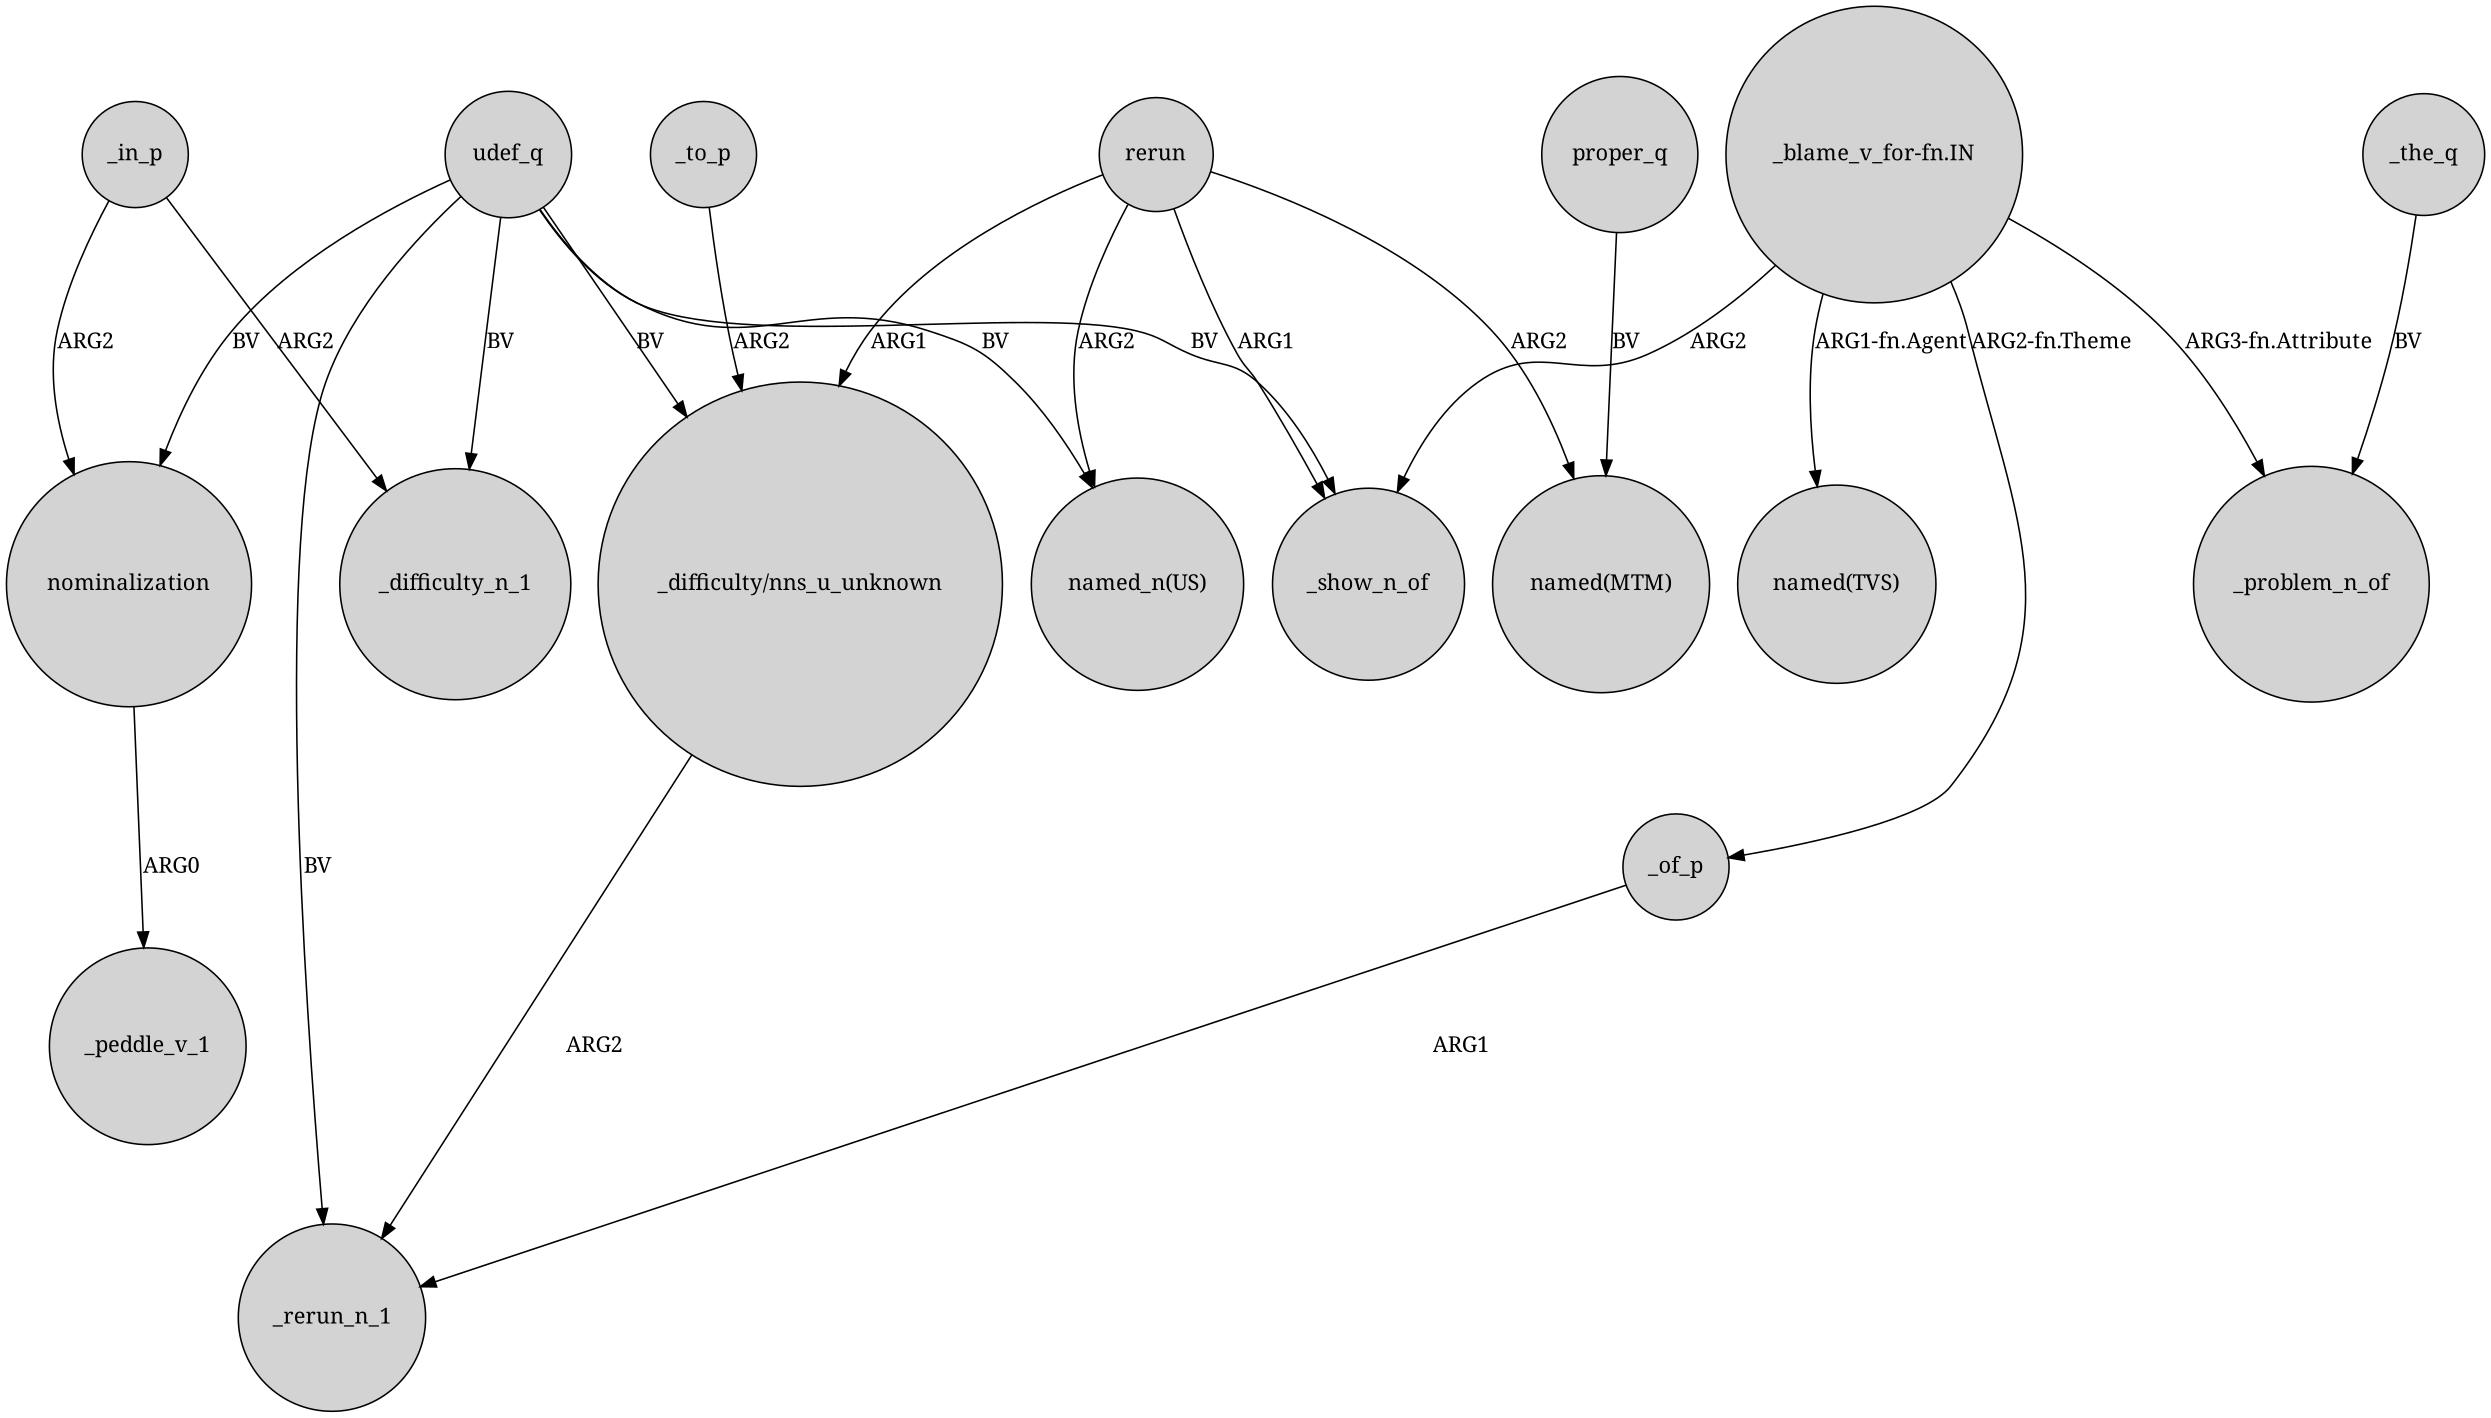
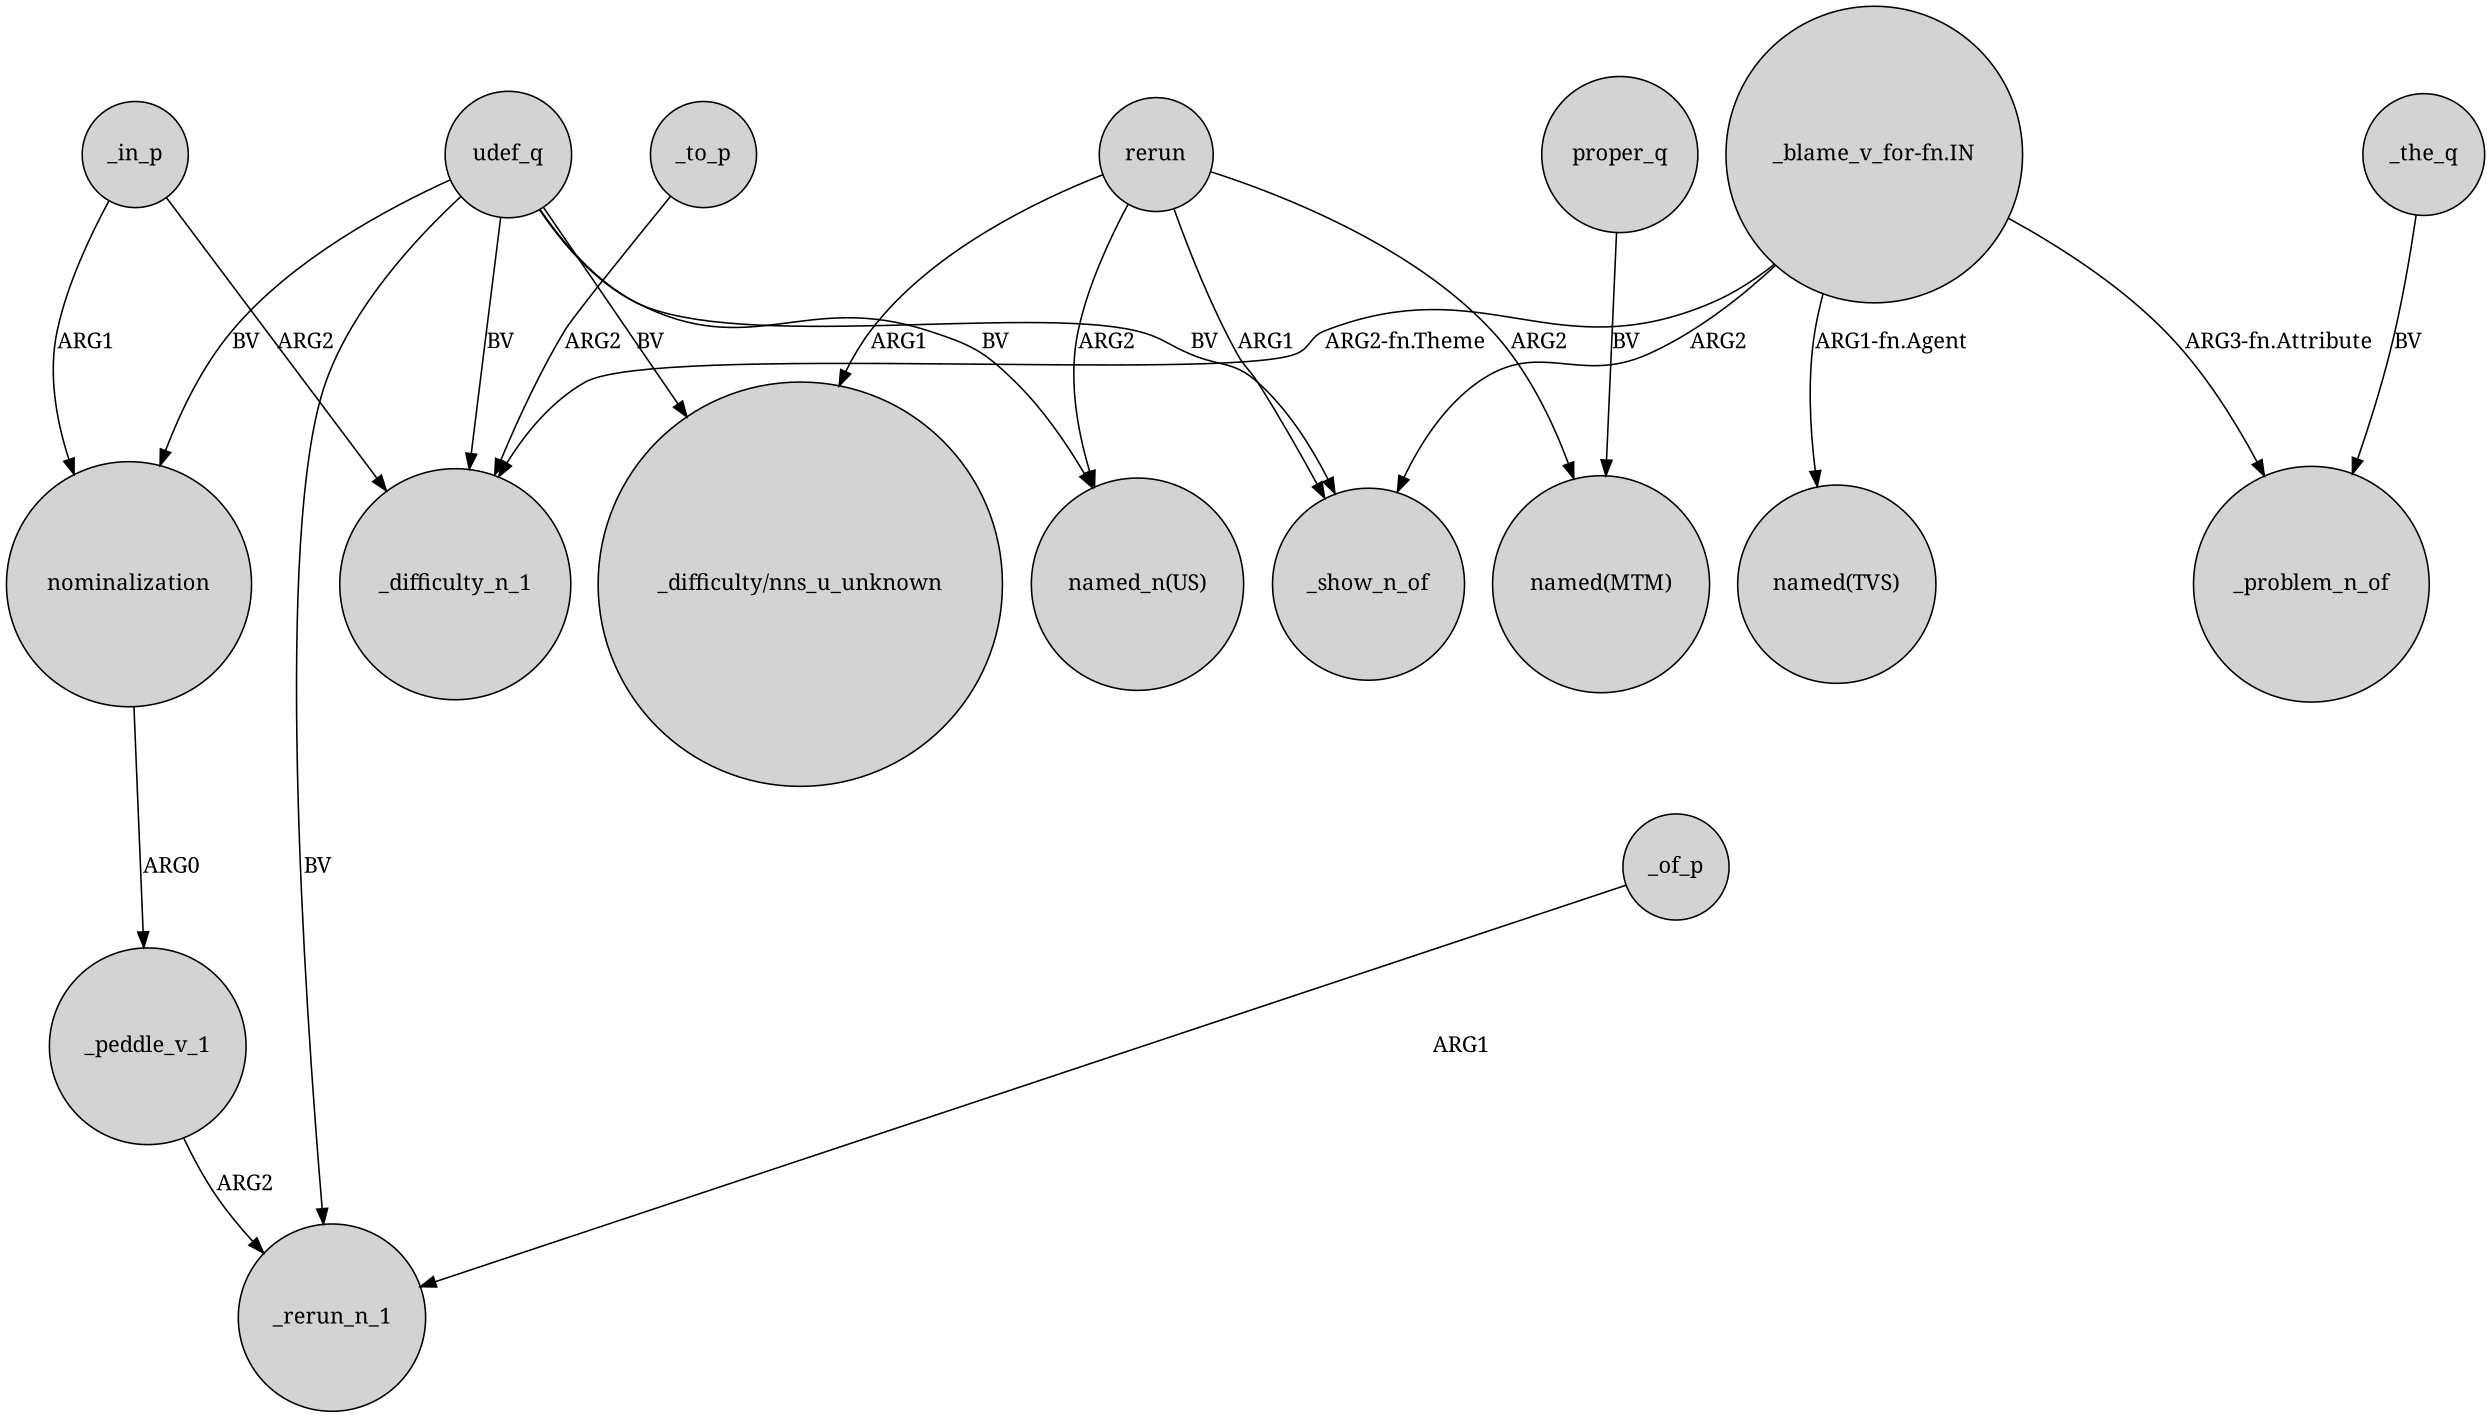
  digraph {
    fontname="Noto Serif"
    node [fontname="Noto Serif" shape=circle style=filled]
    edge [fontname="Noto Serif"]
    n1 [label="_difficulty/nns_u_unknown"]
    udef_q
    nominalization
    "named_n(US)"
    _rerun_n_1
    _show_n_of
    _difficulty_n_1
    _peddle_v_1
    n9 [label=rerun]
    "named(MTM)"
    proper_q
    _to_p
    _the_q
    _problem_n_of
    "_blame_v_for-fn.IN"
    "named(TVS)"
    _of_p
    _in_p
    udef_q -> n1 [label=BV]
    udef_q -> nominalization [label=BV]
    udef_q -> "named_n(US)" [label=BV]
    udef_q -> _rerun_n_1 [label=BV]
    udef_q -> _show_n_of [label=BV]
    udef_q -> _difficulty_n_1 [label=BV]
    nominalization -> _peddle_v_1 [label=ARG0]
-   n1 -> _rerun_n_1 [label=ARG2]
+   _peddle_v_1 -> _rerun_n_1 [label=ARG2]
    n9 -> n1 [label=ARG1]
    n9 -> "named_n(US)" [label=ARG2]
    n9 -> _show_n_of [label=ARG1]
    n9 -> "named(MTM)" [label=ARG2]
    proper_q -> "named(MTM)" [label=BV]
-   _to_p -> n1 [label=ARG2]
+   _to_p -> _difficulty_n_1 [label=ARG2]
    _the_q -> _problem_n_of [label=BV]
    "_blame_v_for-fn.IN" -> _show_n_of [label=ARG2]
-   "_blame_v_for-fn.IN" -> _of_p [label="ARG2-fn.Theme"]
+   "_blame_v_for-fn.IN" -> _difficulty_n_1 [label="ARG2-fn.Theme"]
    "_blame_v_for-fn.IN" -> _problem_n_of [label="ARG3-fn.Attribute"]
    "_blame_v_for-fn.IN" -> "named(TVS)" [label="ARG1-fn.Agent"]
    _of_p -> _rerun_n_1 [label=ARG1]
-   _in_p -> nominalization [label=ARG2]
+   _in_p -> nominalization [label=ARG1]
    _in_p -> _difficulty_n_1 [label=ARG2]
  }
